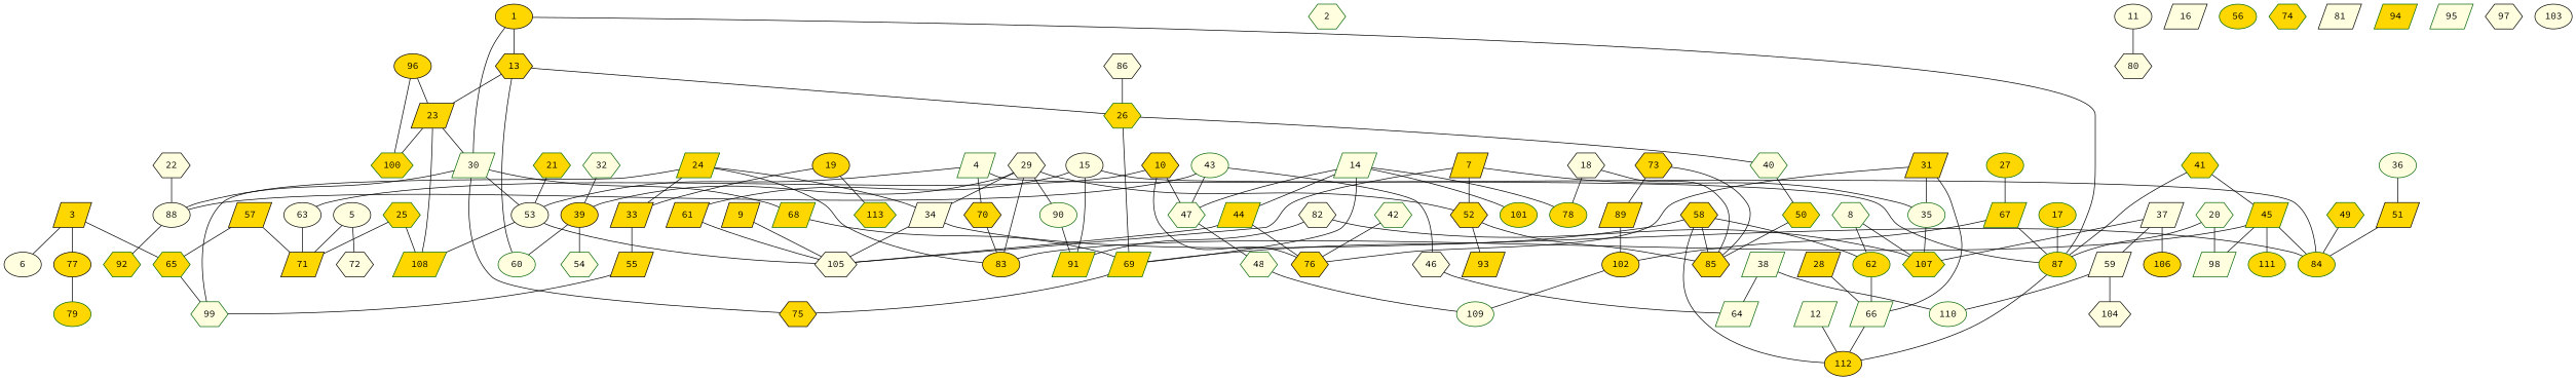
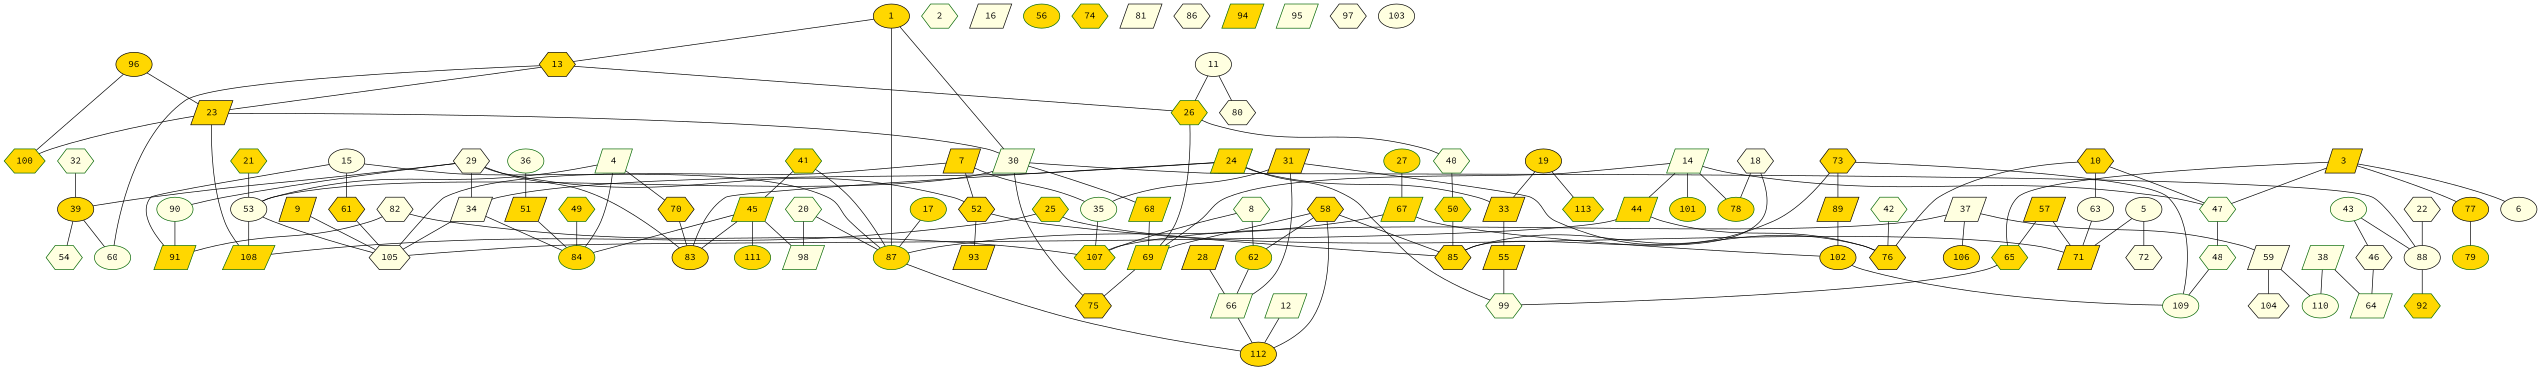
  graph {
    fontname="Source Code Pro"
    node [color=darkgreen fillcolor=gold fontname="Source Code Pro" shape=hexagon style=filled]
    edge [fontname="Source Code Pro"]
    1 [color=black shape=ellipse]
    13 [color=black]
    30 [fillcolor=lightyellow shape=parallelogram]
    87 [shape=ellipse]
    26
    23 [color=black shape=parallelogram]
    60 [fillcolor=lightyellow shape=ellipse]
    53 [color=black fillcolor=lightyellow shape=ellipse]
    88 [color=black fillcolor=lightyellow shape=ellipse]
    68 [shape=parallelogram]
    75 [color=black]
    112 [color=black shape=ellipse]
    2 [fillcolor=lightyellow]
    3 [color=black shape=parallelogram]
    6 [color=black fillcolor=lightyellow shape=ellipse]
    47 [fillcolor=lightyellow]
    65
    77 [color=black shape=ellipse]
    48 [fillcolor=lightyellow]
    99 [fillcolor=lightyellow]
    79 [shape=ellipse]
    4 [fillcolor=lightyellow shape=parallelogram]
    70 [color=black]
    84 [shape=ellipse]
    105 [color=black fillcolor=lightyellow]
    108 [shape=parallelogram]
    83 [color=black shape=ellipse]
    5 [color=black fillcolor=lightyellow shape=ellipse]
    71 [color=black shape=parallelogram]
    72 [color=black fillcolor=lightyellow]
    7 [color=black shape=parallelogram]
    35 [fillcolor=lightyellow shape=ellipse]
    52 [color=black]
    107
    85 [color=black]
    93 [color=black shape=parallelogram]
    8 [fillcolor=lightyellow]
    62 [shape=ellipse]
    66 [fillcolor=lightyellow shape=parallelogram]
    9 [color=black shape=parallelogram]
    10 [color=black]
    63 [color=black fillcolor=lightyellow shape=ellipse]
    76 [color=black]
    11 [color=black fillcolor=lightyellow shape=ellipse]
    80 [color=black fillcolor=lightyellow]
    69 [shape=parallelogram]
    40 [fillcolor=lightyellow]
    12 [fillcolor=lightyellow shape=parallelogram]
    100
    14 [fillcolor=lightyellow shape=parallelogram]
    44 [shape=parallelogram]
    78 [shape=ellipse]
    101 [shape=ellipse]
    15 [color=black fillcolor=lightyellow shape=ellipse]
-   61 [color=black shape=parallelogram]
+   61 [color=black]
    91 [shape=parallelogram]
    16 [color=black fillcolor=lightyellow shape=parallelogram]
    17 [shape=ellipse]
    18 [color=black fillcolor=lightyellow]
    19 [color=black shape=ellipse]
    33 [color=black shape=parallelogram]
    113
    55 [color=black shape=parallelogram]
    20 [fillcolor=lightyellow]
    98 [fillcolor=lightyellow shape=parallelogram]
    21
    22 [color=black fillcolor=lightyellow]
    92
    24 [shape=parallelogram]
    34 [color=black fillcolor=lightyellow shape=parallelogram]
    25
    50
    27 [shape=ellipse]
    67 [shape=parallelogram]
    102 [color=black shape=ellipse]
    28 [color=black shape=parallelogram]
    29 [color=black fillcolor=lightyellow]
    39 [color=black shape=ellipse]
    90 [fillcolor=lightyellow shape=ellipse]
    54 [fillcolor=lightyellow]
    31 [color=black shape=parallelogram]
    32 [fillcolor=lightyellow]
    36 [fillcolor=lightyellow shape=ellipse]
    51 [color=black shape=parallelogram]
    37 [color=black fillcolor=lightyellow shape=parallelogram]
    59 [color=black fillcolor=lightyellow shape=parallelogram]
    106 [color=black shape=ellipse]
    110 [fillcolor=lightyellow shape=ellipse]
    104 [color=black fillcolor=lightyellow]
    38 [fillcolor=lightyellow shape=parallelogram]
    64 [fillcolor=lightyellow shape=parallelogram]
    41
    45 [shape=parallelogram]
    111 [shape=ellipse]
    42 [fillcolor=lightyellow]
    43 [fillcolor=lightyellow shape=ellipse]
    46 [color=black fillcolor=lightyellow]
    109 [fillcolor=lightyellow shape=ellipse]
    49
    56 [shape=ellipse]
    57 [color=black shape=parallelogram]
    58 [color=black]
    73 [color=black]
    89 [color=black shape=parallelogram]
    74
    81 [color=black fillcolor=lightyellow shape=parallelogram]
    82 [color=black fillcolor=lightyellow]
    86 [color=black fillcolor=lightyellow]
    94 [shape=parallelogram]
    95 [fillcolor=lightyellow shape=parallelogram]
    96 [color=black shape=ellipse]
    97 [color=black fillcolor=lightyellow]
    103 [color=black fillcolor=lightyellow shape=ellipse]
    1 -- 13
    1 -- 30
    1 -- 87
    13 -- 26
    13 -- 23
    13 -- 60
    30 -- 53
    30 -- 88
    30 -- 68
    30 -- 75
    87 -- 112
    26 -- 69
    26 -- 40
    23 -- 30
    23 -- 108
    23 -- 100
    53 -- 105
    53 -- 108
    88 -- 92
    68 -- 69
    3 -- 6
-   43 -- 47
+   3 -- 47
    3 -- 65
    3 -- 77
    47 -- 48
    65 -- 99
    77 -- 79
    48 -- 109
    4 -- 53
    4 -- 70
    4 -- 84
    70 -- 83
    5 -- 71
    5 -- 72
    7 -- 105
    7 -- 35
    7 -- 52
    35 -- 107
    52 -- 85
    52 -- 93
    8 -- 107
    8 -- 62
    62 -- 66
    66 -- 112
    9 -- 105
    10 -- 47
    10 -- 63
    10 -- 76
    63 -- 71
-   86 -- 26
+   11 -- 26
    11 -- 80
    69 -- 75
    40 -- 50
    12 -- 112
    14 -- 47
    14 -- 69
    14 -- 44
    14 -- 78
    14 -- 101
    44 -- 105
    44 -- 76
    15 -- 87
    15 -- 61
    15 -- 91
    61 -- 105
    17 -- 87
    18 -- 85
    18 -- 78
    19 -- 33
    19 -- 113
    33 -- 55
    55 -- 99
    20 -- 87
    20 -- 98
    21 -- 53
    22 -- 88
    24 -- 99
    24 -- 83
    24 -- 33
    24 -- 34
    34 -- 84
    34 -- 105
    25 -- 108
    25 -- 71
    50 -- 85
    27 -- 67
    67 -- 87
    67 -- 102
    102 -- 109
    28 -- 66
    29 -- 83
    29 -- 52
    29 -- 34
    29 -- 39
    29 -- 90
    39 -- 60
    39 -- 54
    90 -- 91
    31 -- 35
    31 -- 66
    31 -- 76
    32 -- 39
    36 -- 51
    51 -- 84
    37 -- 107
    37 -- 59
    37 -- 106
    59 -- 110
    59 -- 104
    38 -- 110
    38 -- 64
    41 -- 87
    41 -- 45
    45 -- 84
    45 -- 83
    45 -- 98
    45 -- 111
    42 -- 76
    43 -- 88
    43 -- 46
    46 -- 64
    49 -- 84
    57 -- 65
    57 -- 71
    58 -- 112
    58 -- 85
    58 -- 62
    58 -- 69
    73 -- 85
+   73 -- 109
    73 -- 89
    89 -- 102
    82 -- 107
    82 -- 91
    96 -- 23
    96 -- 100
  }
